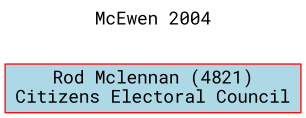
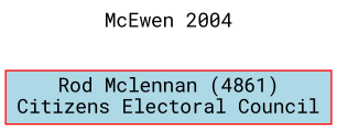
  digraph {
    label="McEwen 2004"
    labelloc=t
    mclimit=10
    fontname="Roboto Mono"
-   n1 [label="Rod Mclennan (4821)\nCitizens Electoral Council" shape=box style=filled fillcolor=lightblue color=red fontname="Roboto Mono"]
+   n1 [label="Rod Mclennan (4861)\nCitizens Electoral Council" shape=box style=filled fillcolor=lightblue color=red fontname="Roboto Mono"]
  }
